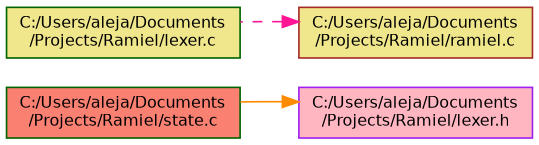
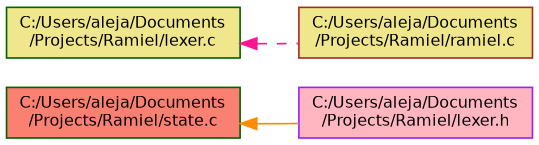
  digraph {
    rankdir=LR
    node [color=darkgreen fillcolor=khaki fontname=Helvetica fontsize=10 shape=record style=filled]
    edge [dir=back fontname=Helvetica fontsize=10 labelfontname=Helvetica labelfontsize=10]
    n1 [fillcolor=salmon fontcolor=black height=0.2 label="C:/Users/aleja/Documents\l/Projects/Ramiel/state.c" width=0.4]
    n2 [color=purple fillcolor=lightpink height=0.2 label="C:/Users/aleja/Documents\l/Projects/Ramiel/lexer.h" width=0.4]
    n3 [height=0.2 label="C:/Users/aleja/Documents\l/Projects/Ramiel/lexer.c" width=0.4]
    n4 [color=brown height=0.2 label="C:/Users/aleja/Documents\l/Projects/Ramiel/ramiel.c" width=0.4]
-   n2 -> n1 [color=darkorange style=solid]
-   n4 -> n3 [color=deeppink style=dashed]
+   n1 -> n2 [color=darkorange style=solid]
+   n3 -> n4 [color=deeppink style=dashed]
  }
